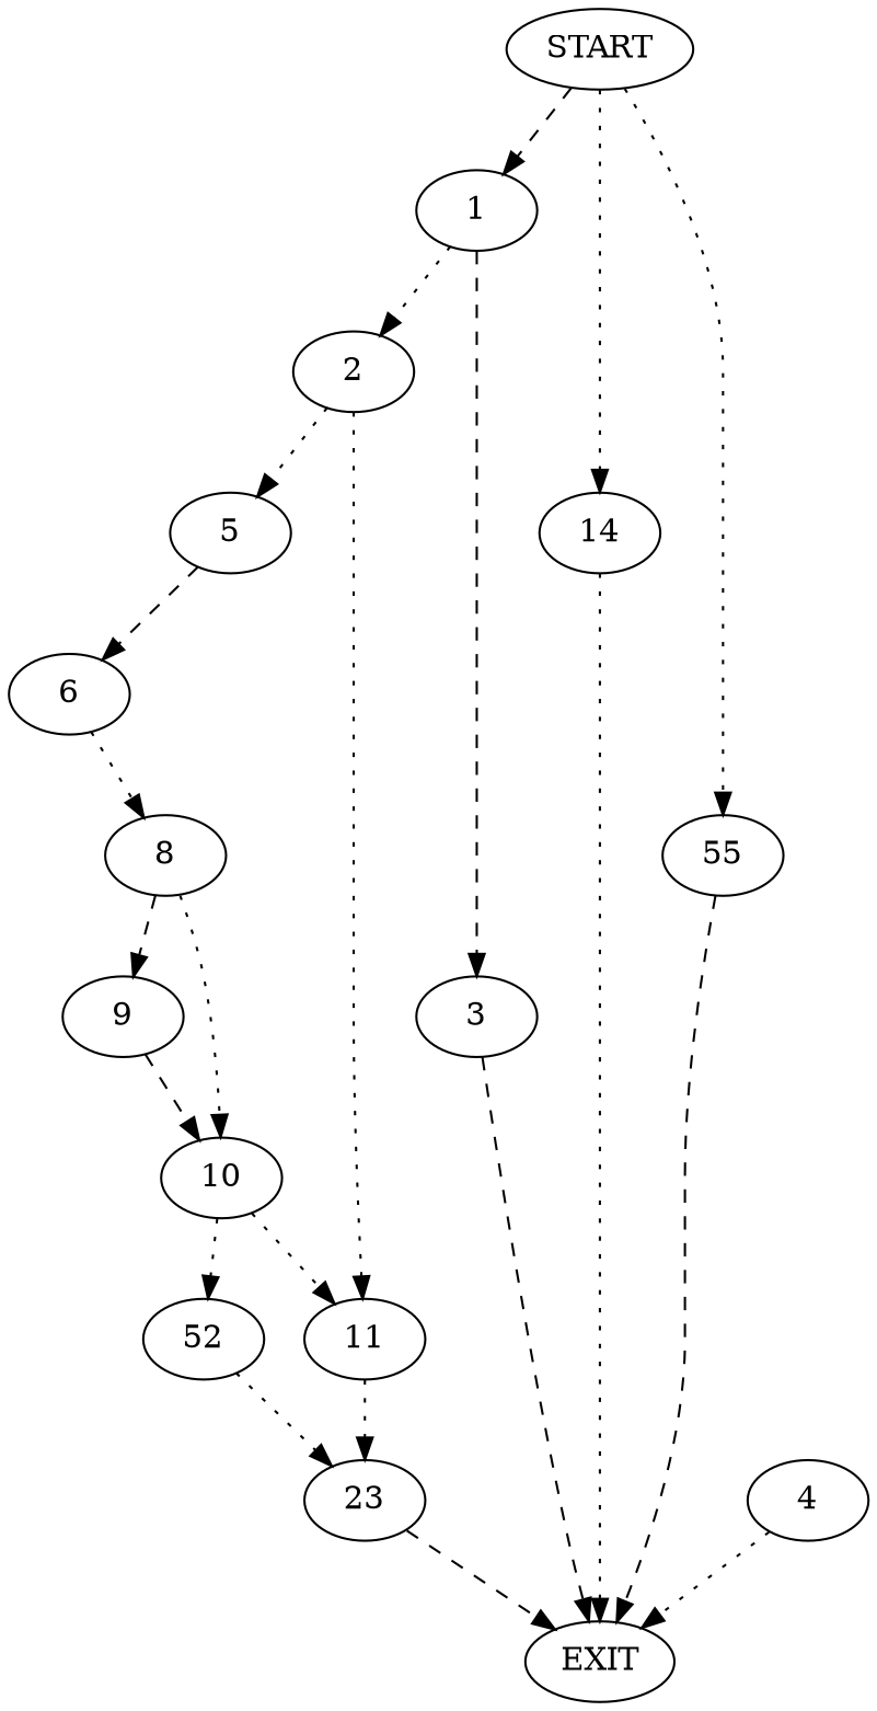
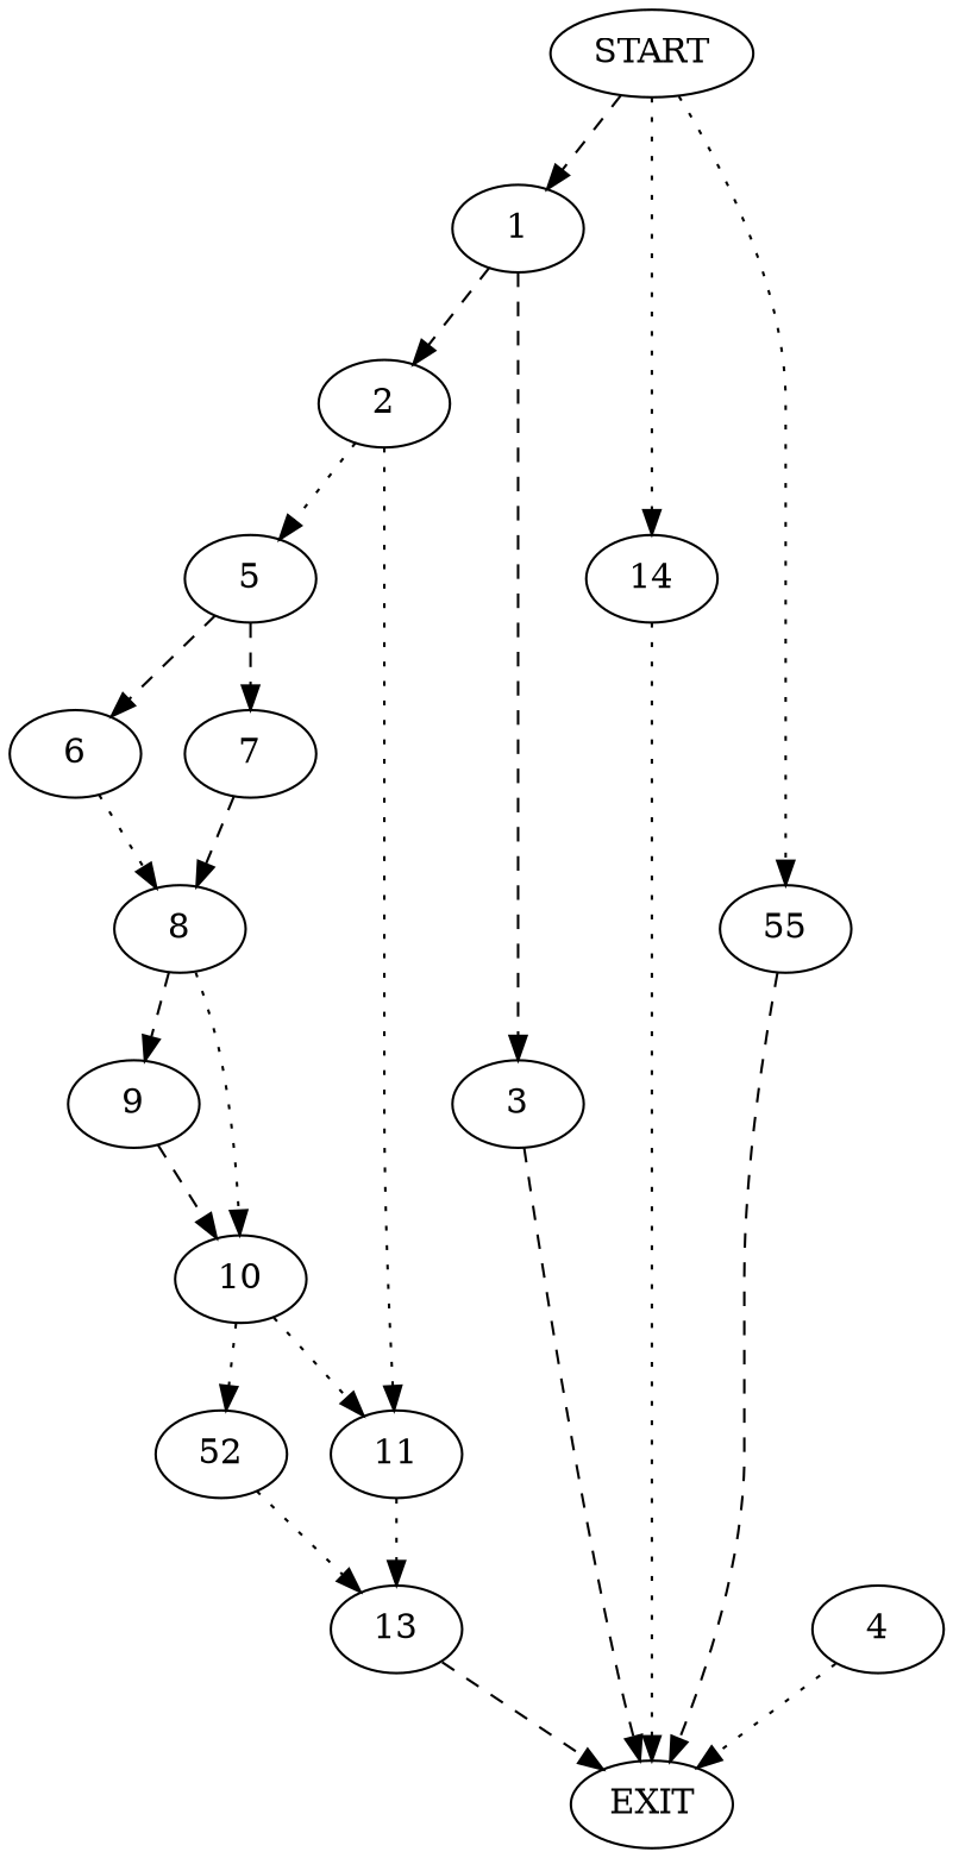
  digraph {
    edge [style=dotted]
    n1 [label=START]
    1
    14
    n4 [label=55]
    2
    3
    n7 [label=EXIT]
    5
    11
    4
    6
+   7
    8
    9
    10
    n16 [label=52]
-   13 [label=23]
+   13
    n1 -> 1 [style=dashed]
    n1 -> 14
    n1 -> n4
-   1 -> 2
+   1 -> 2 [style=dashed]
    1 -> 3 [style=dashed]
    14 -> n7
    n4 -> n7 [style=dashed]
    2 -> 5
    2 -> 11
    3 -> n7 [style=dashed]
    5 -> 6 [style=dashed]
+   5 -> 7 [style=dashed]
    11 -> 13
    4 -> n7
    6 -> 8
+   7 -> 8 [style=dashed]
    8 -> 9 [style=dashed]
    8 -> 10
    9 -> 10 [style=dashed]
    10 -> 11
    10 -> n16
    n16 -> 13
    13 -> n7 [style=dashed]
  }
